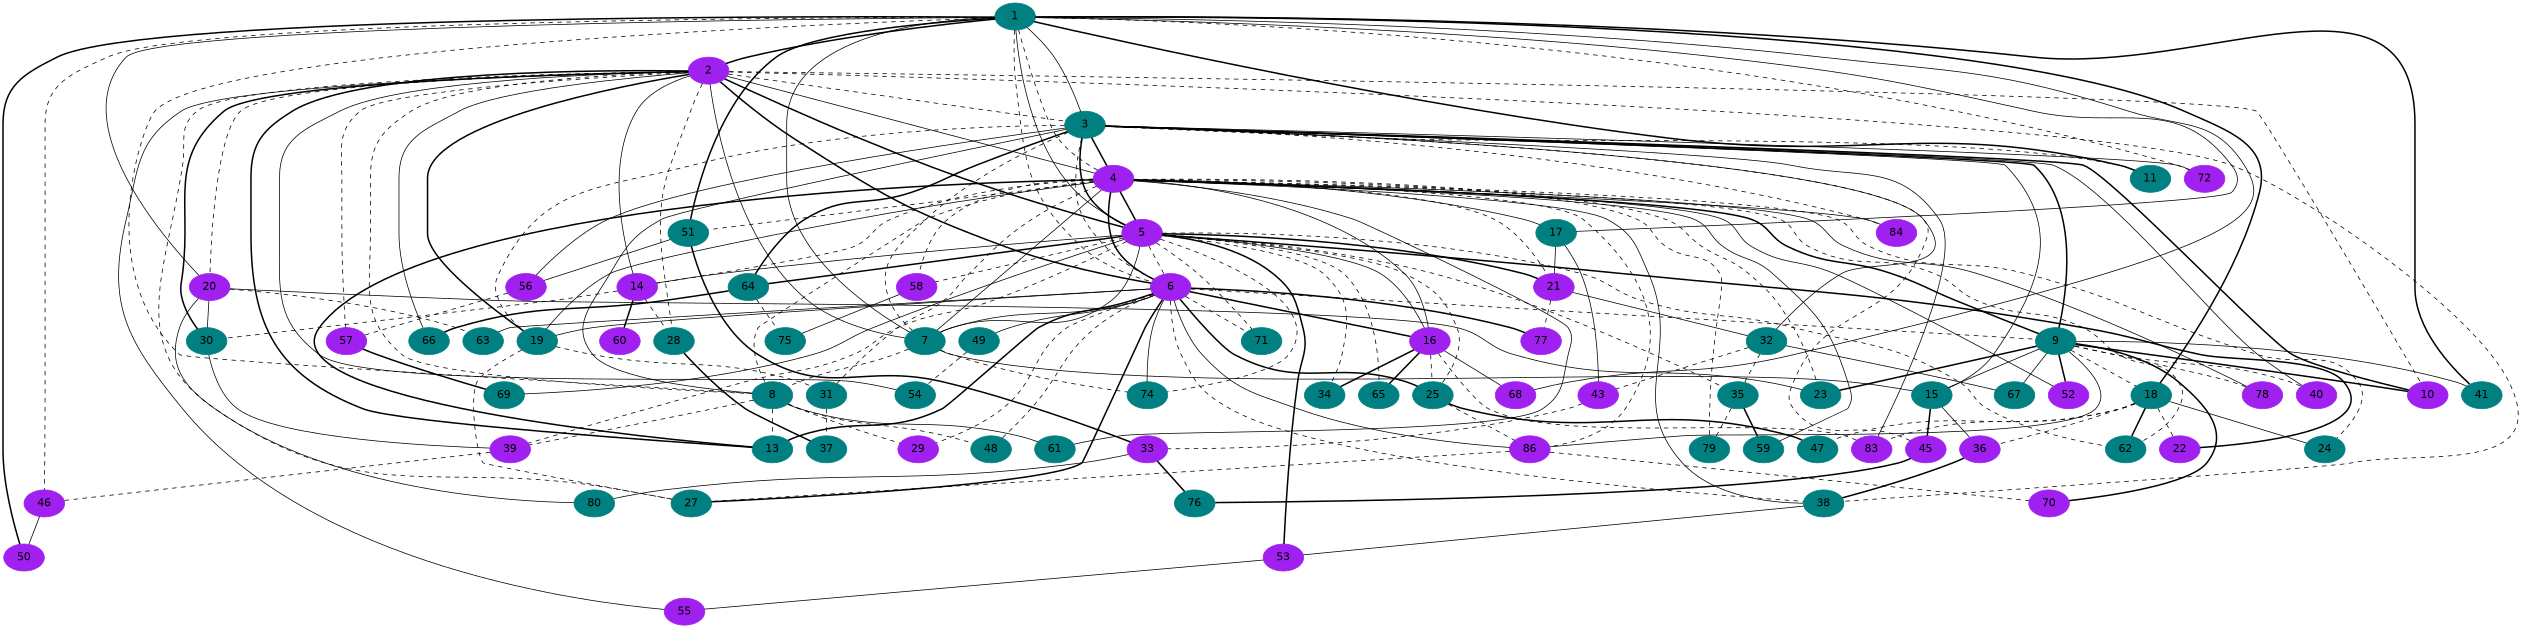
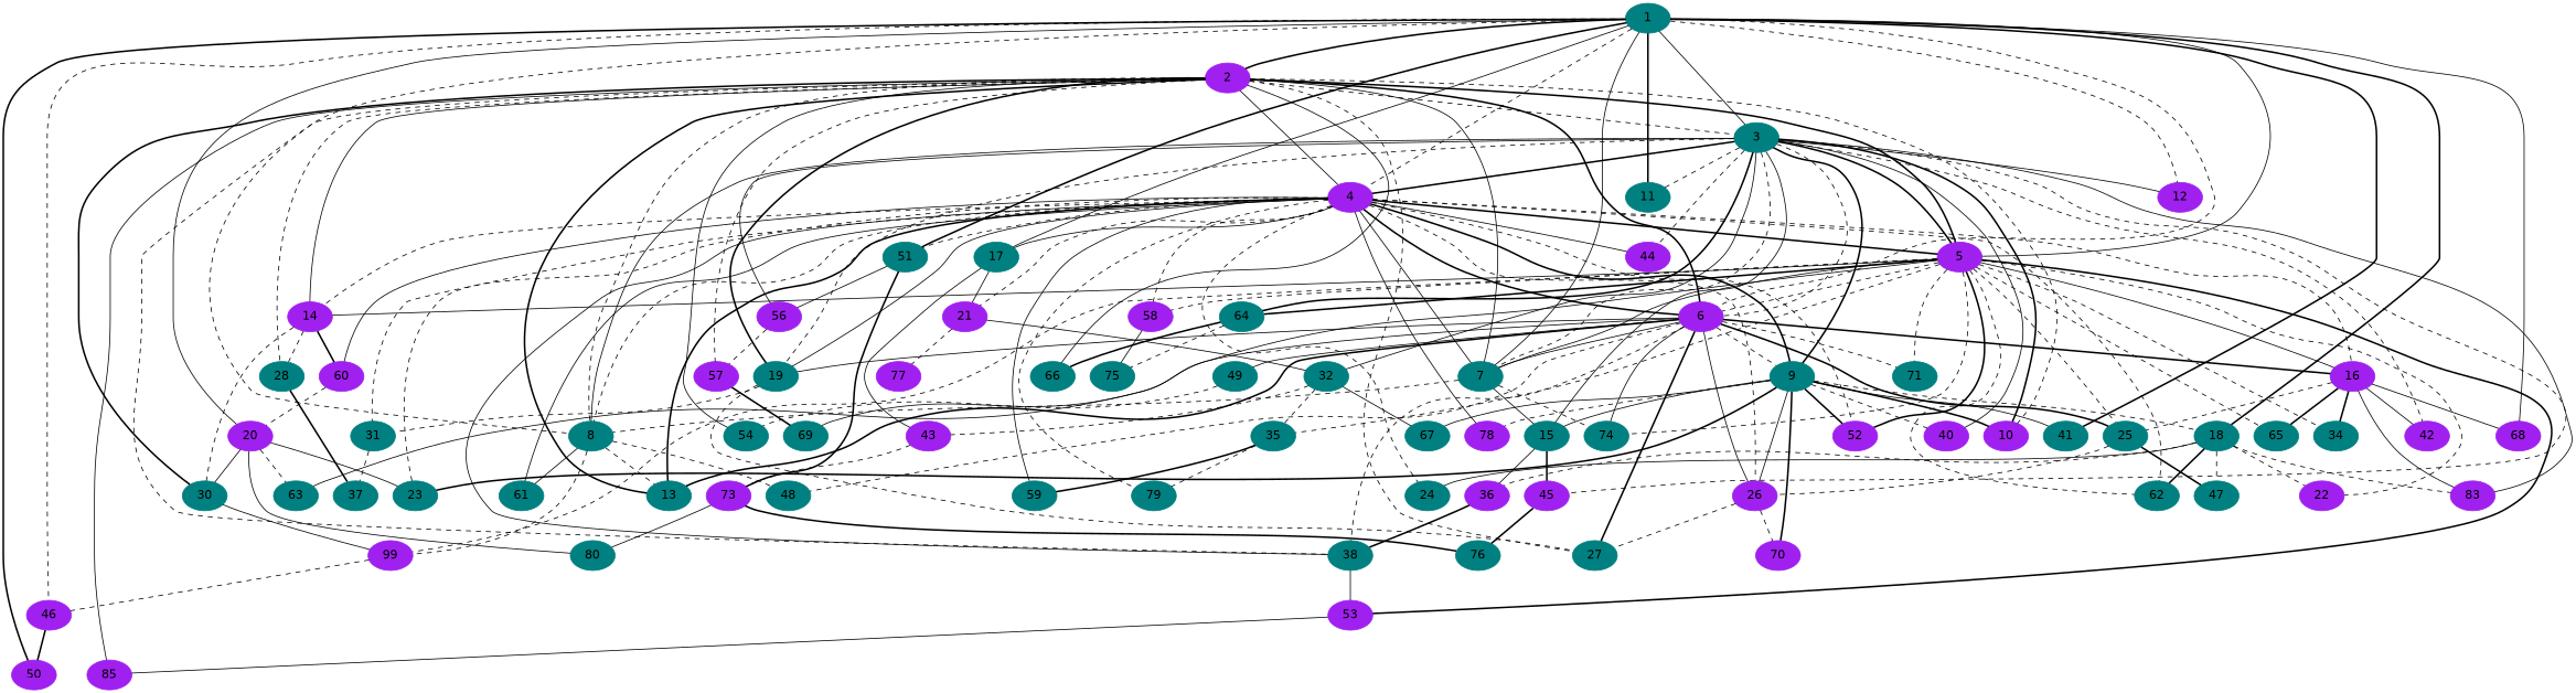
  graph {
    fontname="DejaVu Sans"
    node [color=teal fontname="DejaVu Sans" style=filled]
    edge [fontname="DejaVu Sans" style=dashed weight=1.0]
    2 [color=purple]
    1
    3
    4 [color=purple]
    5 [color=purple]
    6 [color=purple]
    7
    8
    11
    17
    18
    20 [color=purple]
    41
    46 [color=purple]
    50 [color=purple]
    51
    68 [color=purple]
-   72 [color=purple]
+   72 [color=purple label=12]
    10 [color=purple]
    13
    14 [color=purple]
    19
    27
    28
    30
    38
    54
-   55 [color=purple]
+   55 [color=purple label=85]
    57 [color=purple]
    66
    9
    15
    32
    n34 [color=purple label=83]
    40 [color=purple]
-   44 [color=purple label=84]
+   42 [color=purple]
+   44 [color=purple]
    45 [color=purple]
    56 [color=purple]
    64
    16 [color=purple]
    21 [color=purple]
    23
    24
-   26 [color=purple label=86]
+   26 [color=purple]
    31
    52 [color=purple]
    58 [color=purple]
    59
    60 [color=purple]
    61
    62
    78 [color=purple]
    79
    22 [color=purple]
    25
    34
    35
-   39 [color=purple]
+   39 [color=purple label=99]
    53 [color=purple]
    65
    69
    71
    74
-   29 [color=purple]
    48
    49
    63
    77 [color=purple]
    43 [color=purple]
    36 [color=purple]
    47
    80
-   73 [color=purple label=33]
+   73 [color=purple]
    37
    67
    70 [color=purple]
    76
    75
    2 -- 3 [weight=2.0]
    2 -- 4 [style=solid weight=3.0]
    2 -- 5 [style=bold weight=2.0]
    2 -- 6 [style=bold]
    2 -- 7 [style=solid]
    2 -- 8
-   2 -- 20
+   60 -- 20
    2 -- 10
    2 -- 13 [style=bold]
    2 -- 14 [style=solid]
    2 -- 19 [style=bold]
    2 -- 27
    2 -- 28
    2 -- 30 [style=bold]
    2 -- 38
    2 -- 54 [style=solid]
    2 -- 55 [style=solid]
    2 -- 57
    2 -- 66 [style=solid]
    1 -- 2 [style=bold weight=3.0]
    1 -- 3 [style=solid weight=4.0]
    1 -- 4 [weight=2.0]
    1 -- 5 [style=solid weight=4.0]
    1 -- 6 [weight=3.0]
    1 -- 7 [style=solid weight=3.0]
    1 -- 8
    1 -- 11 [style=bold]
    1 -- 17 [style=solid]
    1 -- 18 [style=bold]
    1 -- 20 [style=solid weight=2.0]
    1 -- 41 [style=bold]
    1 -- 46
    1 -- 50 [style=bold]
    1 -- 51 [style=bold]
    1 -- 68 [style=solid]
    1 -- 72
    3 -- 4 [style=bold weight=5.0]
    3 -- 5 [style=bold weight=4.0]
    3 -- 6 [weight=2.0]
    3 -- 7 [weight=2.0]
    3 -- 8 [style=solid]
    3 -- 11
    3 -- 72 [style=solid]
    3 -- 10 [style=bold]
    3 -- 19
    3 -- 9 [style=bold]
    3 -- 15 [style=solid]
    3 -- 32 [style=solid]
    3 -- n34 [style=solid weight=2.0]
    3 -- 40 [style=solid]
+   3 -- 42
    3 -- 44
    3 -- 45
    3 -- 56 [style=solid]
    3 -- 64 [style=bold]
    4 -- 5 [style=bold weight=2.0]
    4 -- 6 [style=bold weight=2.0]
    4 -- 7 [style=solid weight=16.0]
    4 -- 8
    4 -- 17 [style=solid]
    4 -- 51
    4 -- 13 [style=bold]
    4 -- 14
    4 -- 19 [style=solid]
    4 -- 38 [style=solid]
    4 -- 9 [style=bold]
    4 -- 44 [style=solid]
-   4 -- 16 [style=solid]
+   4 -- 16
    4 -- 21
    4 -- 23
    4 -- 24
    4 -- 26
    4 -- 31 [weight=3.0]
-   4 -- 52 [style=solid]
+   4 -- 52
    4 -- 58
    4 -- 59 [style=solid]
+   4 -- 60 [style=solid]
    4 -- 61 [style=solid]
    4 -- 62
    4 -- 78 [style=solid]
    4 -- 79
    5 -- 6 [weight=2.0]
    5 -- 7 [style=solid weight=3.0]
    5 -- 14 [style=solid]
    5 -- 64 [style=bold]
    5 -- 16 [style=solid]
-   5 -- 21 [style=bold]
+   5 -- 52 [style=bold]
    5 -- 58
    5 -- 62
-   5 -- 22 [style=bold]
+   5 -- 22
    5 -- 25
    5 -- 34
    5 -- 35
    5 -- 39
    5 -- 53 [style=bold]
    5 -- 65
    5 -- 69 [style=solid]
    5 -- 71
    5 -- 74
    6 -- 7 [style=solid]
    6 -- 13 [style=bold]
    6 -- 19 [style=solid]
    6 -- 27 [style=bold]
    6 -- 38
    6 -- 9
    6 -- 16 [style=bold]
    6 -- 26 [style=solid]
    6 -- 25 [style=bold]
    6 -- 71
    6 -- 74 [style=solid]
-   6 -- 29
    6 -- 48
    6 -- 49 [style=solid]
    6 -- 63 [style=solid]
-   6 -- 77 [style=bold]
    7 -- 8
    7 -- 15 [style=solid]
    7 -- 74
    8 -- 13 [weight=2.0]
    8 -- 61 [style=solid]
    8 -- 39
-   8 -- 29
    8 -- 48
    17 -- 21 [style=solid]
    17 -- 43 [style=solid]
    18 -- n34
    18 -- 24 [style=solid]
    18 -- 62 [style=bold]
    18 -- 22
    18 -- 36
    18 -- 47
    20 -- 30 [style=solid]
    20 -- 23 [style=solid]
    20 -- 63
    20 -- 80 [style=solid]
-   46 -- 50 [style=solid]
+   46 -- 50 [style=bold]
    51 -- 56 [style=solid]
    51 -- 73 [style=bold]
    14 -- 28
    14 -- 30
    14 -- 60 [style=bold]
    19 -- 27
    19 -- 31
    28 -- 37 [style=bold]
    30 -- 39 [style=solid]
    38 -- 53 [style=solid]
    57 -- 69 [style=bold]
    9 -- 18
    9 -- 41 [style=solid]
    9 -- 10 [style=bold]
    9 -- 15 [style=solid weight=2.0]
    9 -- 40
    9 -- 23 [style=bold]
    9 -- 26 [style=solid]
    9 -- 52 [style=bold]
    9 -- 78
    9 -- 67 [style=solid]
    9 -- 70 [style=bold]
    15 -- 45 [style=bold]
    15 -- 36 [style=solid]
    32 -- 35
    32 -- 43
    32 -- 67 [style=solid]
    45 -- 76 [style=bold]
    56 -- 57
    64 -- 66 [style=bold]
    64 -- 75
    16 -- 68 [style=solid]
-   16 -- n34
+   16 -- n34 [style=solid]
+   16 -- 42 [style=solid]
    16 -- 25
    16 -- 34 [style=bold]
    16 -- 65 [style=bold]
    21 -- 32 [style=solid]
    21 -- 77
    26 -- 27
    26 -- 70
    31 -- 37
    58 -- 75 [style=solid]
    25 -- 26
    25 -- 47 [style=bold]
    35 -- 59 [style=bold]
    35 -- 79
    39 -- 46
    53 -- 55 [style=solid]
    49 -- 54
    43 -- 73
    36 -- 38 [style=bold weight=2.0]
    73 -- 80 [style=solid]
    73 -- 76 [style=bold]
  }
